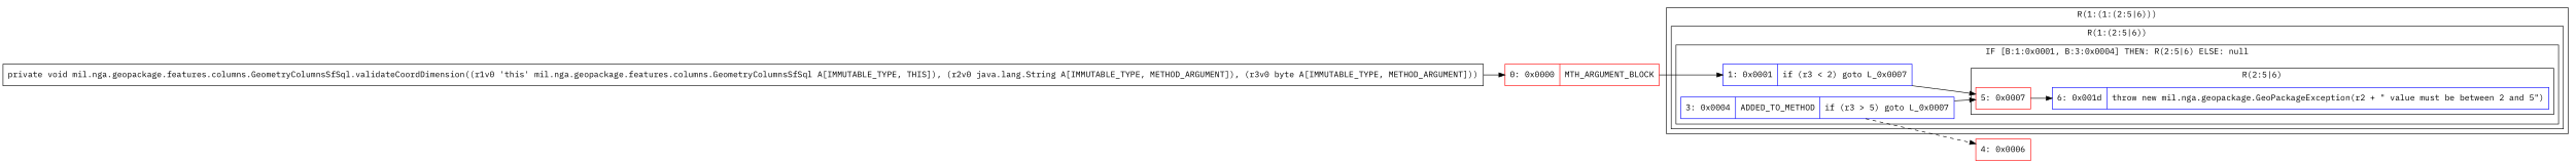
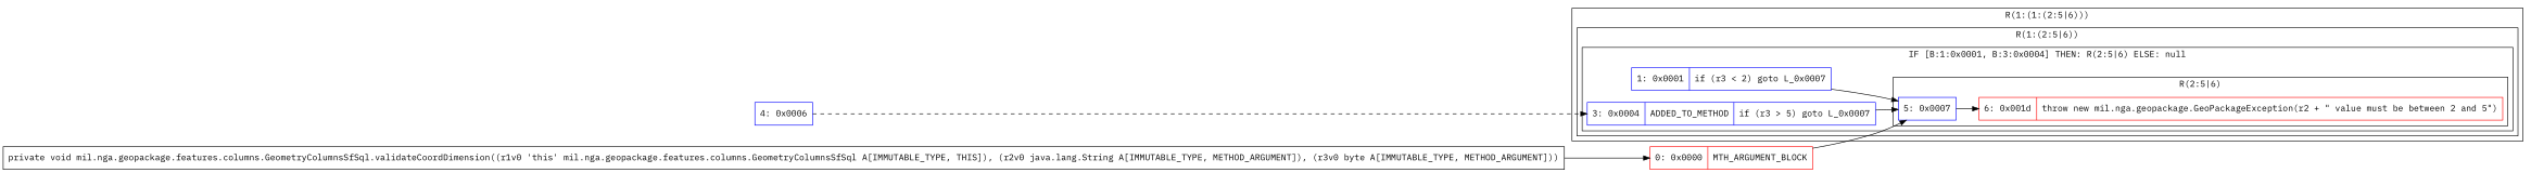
  digraph {
    fontname="IBM Plex Mono"
    rankdir=LR
    node [color=blue fontname="IBM Plex Mono" shape=record]
    edge [fontname="IBM Plex Mono"]
-   n1 [color=red label="{5\:\ 0x0007}"]
-   n2 [label="{6\:\ 0x001d|throw new mil.nga.geopackage.GeoPackageException(r2 + \" value must be between 2 and 5\")\l}"]
+   n1 [label="{5\:\ 0x0007}"]
+   n2 [color=red label="{6\:\ 0x001d|throw new mil.nga.geopackage.GeoPackageException(r2 + \" value must be between 2 and 5\")\l}"]
    n3 [label="{1\:\ 0x0001|if (r3 \< 2) goto L_0x0007\l}"]
    n4 [label="{3\:\ 0x0004|ADDED_TO_METHOD\l|if (r3 \> 5) goto L_0x0007\l}"]
-   n5 [color=red label="{4\:\ 0x0006}"]
+   n5 [label="{4\:\ 0x0006}"]
    n6 [color=red label="{0\:\ 0x0000|MTH_ARGUMENT_BLOCK\l}"]
    n7 [label="{private void mil.nga.geopackage.features.columns.GeometryColumnsSfSql.validateCoordDimension((r1v0 'this' mil.nga.geopackage.features.columns.GeometryColumnsSfSql A[IMMUTABLE_TYPE, THIS]), (r2v0 java.lang.String A[IMMUTABLE_TYPE, METHOD_ARGUMENT]), (r3v0 byte A[IMMUTABLE_TYPE, METHOD_ARGUMENT])) }" color=""]
    subgraph cluster_1 {
      label="R(1:(1:(2:5|6)))"
      subgraph cluster_2 {
        label="R(1:(2:5|6))"
        subgraph cluster_3 {
          label="IF [B:1:0x0001, B:3:0x0004] THEN: R(2:5|6) ELSE: null"
          n3
          n4
          subgraph cluster_4 {
            label="R(2:5|6)"
            n1
            n2
          }
        }
      }
    }
    n1 -> n2
    n3 -> n1
    n4 -> n1
-   n4 -> n5 [style=dashed]
-   n6 -> n3
+   n5 -> n4 [style=dashed]
+   n6 -> n1
    n7 -> n6
  }
